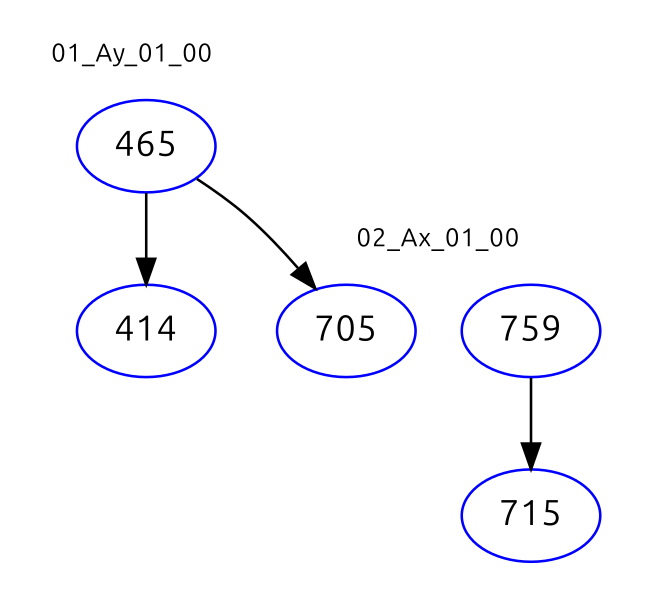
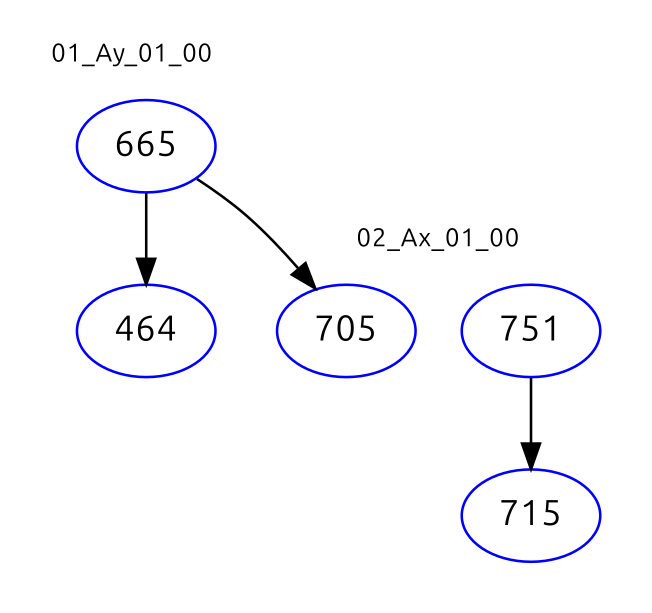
  digraph {
    fontname=Ubuntu
    node [color=blue fontname=Ubuntu]
    edge [color=black fontname=Ubuntu]
-   n1 [label=759]
+   n1 [label=751]
    n2 [label=715]
    n3 [label=705]
-   n4 [label=465]
-   n5 [label=414]
+   n4 [label=665]
+   n5 [label=464]
    subgraph cluster_1 {
      color=white
      fontsize=10
      label="02_Ax_01_00"
      n1
      n2
      n3
    }
    subgraph cluster_2 {
      color=white
      fontsize=10
      label="01_Ay_01_00"
      n4
      n5
    }
    n1 -> n2
    n4 -> n3
    n4 -> n5
  }
